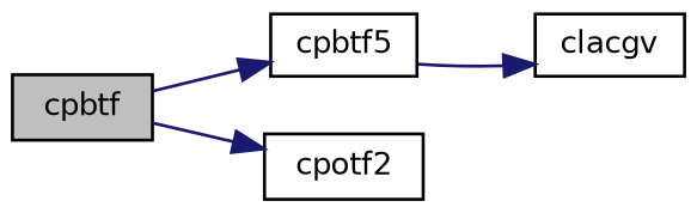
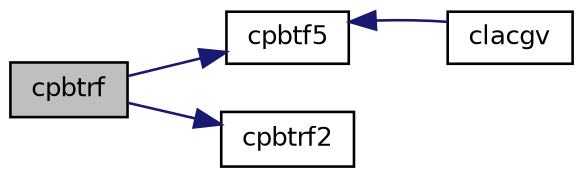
  digraph {
    rankdir=LR
    node [color=black fillcolor=white fontname=Helvetica fontsize=10 shape=record style=filled]
    edge [color=midnightblue fontname=Helvetica fontsize=10 labelfontname=Helvetica labelfontsize=10 style=solid]
-   n1 [fillcolor=grey75 fontcolor=black height=0.2 label=cpbtf width=0.4]
+   n1 [fillcolor=grey75 fontcolor=black height=0.2 label=cpbtrf width=0.4]
    n2 [height=0.2 label=cpbtf5 width=0.4]
-   n3 [height=0.2 label=cpotf2 width=0.4]
+   n3 [height=0.2 label=cpbtrf2 width=0.4]
    n4 [height=0.2 label=clacgv width=0.4]
    n1 -> n2
    n1 -> n3
-   n2 -> n4
+   n4 -> n2
  }
